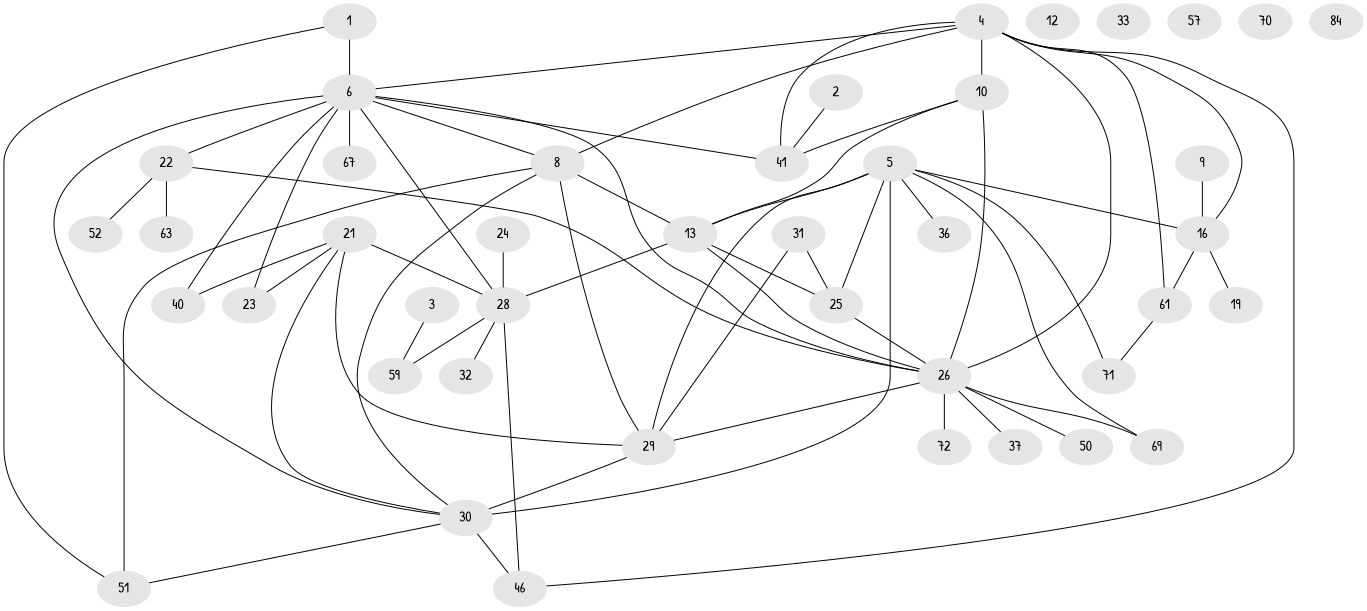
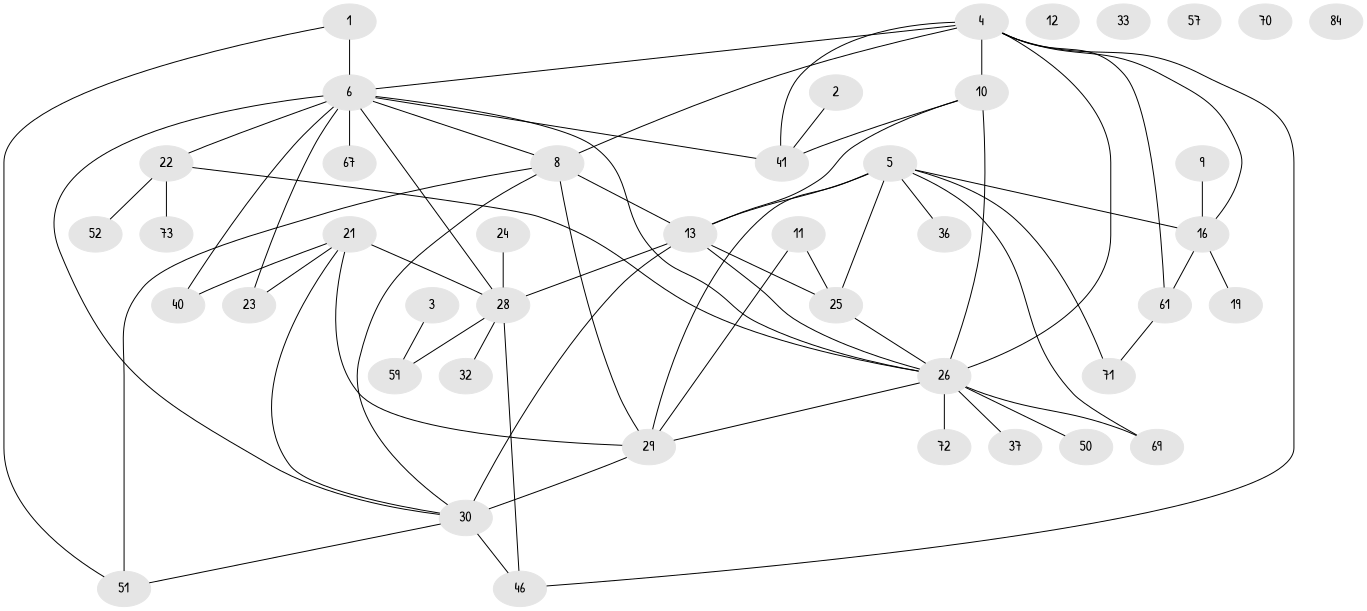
  graph {
    fontname="Patrick Hand"
    node [color=gray90 fontname="Patrick Hand" style=filled]
    edge [fontname="Patrick Hand"]
    1 [super="+85+68"]
    6 [super="+48+80+14+37+53"]
    51
    41
    8 [super="+73"]
    26 [super="+83+49"]
    22 [super="+58"]
    23
    28 [super="+34"]
    30 [super="+65+35"]
    40
    67
-   11 [super="+17" label=31]
+   11 [super="+17"]
    25 [super="+88+55+64"]
    29 [super="+89+44"]
    2
    3
    59
    4 [super="+66+56+18"]
    10 [super="+45"]
    16 [super="+20"]
    46
    61
    13 [super="+38"]
    19
    69
    n27 [label=37]
    50
    72 [super="+86"]
    71
    5 [super="+7+15"]
    n32 [label=36]
    52
-   63
+   63 [label=73]
    32 [super="+54"]
    9
    12
    21 [super="+74+81"]
    24
    33
    57 [super="+78"]
    70
    84
    1 -- 6 [weight=3]
    1 -- 51
    6 -- 41
    6 -- 8
    6 -- 26
    6 -- 22
    6 -- 23
    6 -- 28
    6 -- 30
    6 -- 40
    6 -- 67
    8 -- 51
    8 -- 30
    8 -- 29
    8 -- 13 [weight=2]
    26 -- 29
    26 -- 69 [weight=2]
    26 -- n27
    26 -- 50
    26 -- 72
    22 -- 26
    22 -- 52
    22 -- 63
    28 -- 59
    28 -- 46
    28 -- 32
    30 -- 51
    30 -- 46
    11 -- 25
    11 -- 29
    25 -- 26
    29 -- 30
    2 -- 41
    3 -- 59
    4 -- 6
    4 -- 41
    4 -- 8
    4 -- 26
    4 -- 10 [weight=2]
    4 -- 16
    4 -- 46
    4 -- 61
    10 -- 41
    10 -- 26
    10 -- 13
    16 -- 61
    16 -- 19
    61 -- 71
    13 -- 26
    13 -- 28
-   5 -- 30 [weight=2]
+   13 -- 30 [weight=2]
    13 -- 25
    5 -- 25 [weight=2]
    5 -- 29
    5 -- 16
    5 -- 13 [weight=3]
    5 -- 69
    5 -- 71
    5 -- n32
    9 -- 16
    21 -- 23
    21 -- 28
    21 -- 30
    21 -- 40
    21 -- 29
    24 -- 28
  }
